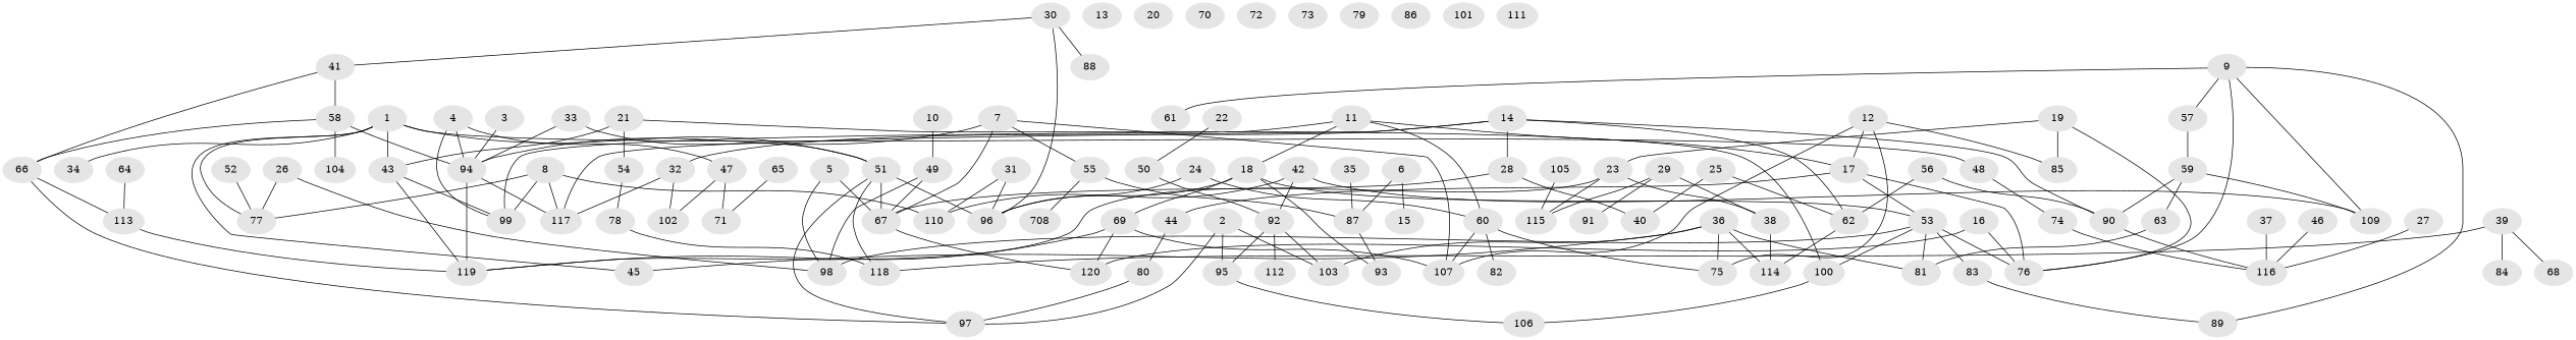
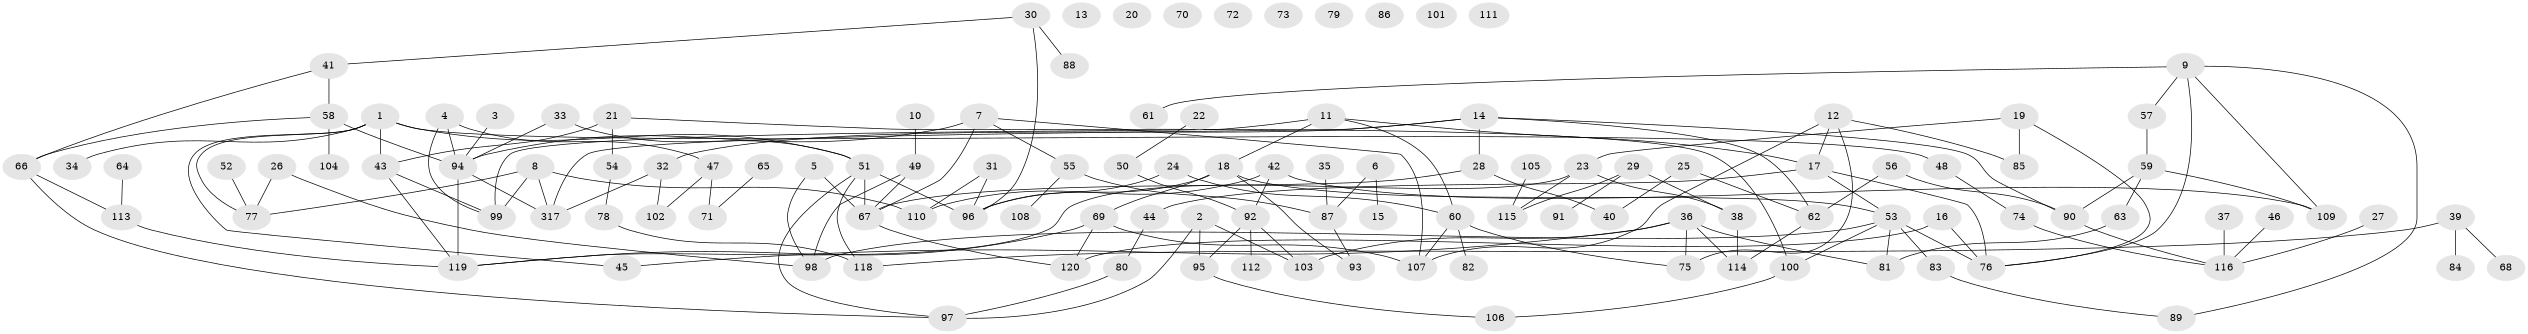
  graph {
    node [color=gray90 style=filled]
    1
    34
    43
    45
    48
    51
    77
    99
    119
    74
    97
    67
    96
    118
    2
    95
    103
    106
    3
    94
-   117
+   117 [label=317]
    4
    47
    102
    71
    5
    98
    120
    6
    15
    87
    93
    7
    55
    107
-   108 [label=708]
+   108
    8
    110
    9
    57
    61
    76
    89
    109
    59
    10
    49
    11
    17
    18
    60
    44
    53
    69
    75
    82
    12
    85
    13
    14
    28
    32
    62
    90
    40
    114
    116
    16
    80
    100
    81
    83
    19
    23
    38
    115
    20
    21
    54
    78
    22
    50
    92
    24
    25
    26
    27
    29
    91
    30
    41
    88
    58
    66
    31
    33
    35
    36
    37
    39
    68
    84
    104
    113
    42
    112
    46
    52
    56
    63
    64
    65
    70
    72
    73
    79
    86
    101
    105
    111
    1 -- 34
    1 -- 43
    1 -- 45
    1 -- 48
    1 -- 51
    1 -- 77
    43 -- 99
    43 -- 119
    48 -- 74
    51 -- 97
    51 -- 67
    51 -- 96
    51 -- 118
    74 -- 116
    67 -- 120
    2 -- 97
    2 -- 95
    2 -- 103
    95 -- 106
    3 -- 94
    94 -- 119
    94 -- 117
    4 -- 99
    4 -- 94
    4 -- 47
    47 -- 102
    47 -- 71
    5 -- 67
    5 -- 98
    6 -- 15
    6 -- 87
    87 -- 93
    7 -- 67
    7 -- 94
    7 -- 55
    7 -- 107
    55 -- 87
    55 -- 108
    8 -- 77
    8 -- 99
    8 -- 117
    8 -- 110
    9 -- 57
    9 -- 61
    9 -- 76
    9 -- 89
    9 -- 109
    57 -- 59
    59 -- 109
    59 -- 90
    59 -- 63
    10 -- 49
    49 -- 67
    49 -- 98
    11 -- 99
    11 -- 17
    11 -- 18
    11 -- 60
    17 -- 76
    17 -- 44
    17 -- 53
    18 -- 96
    18 -- 93
    18 -- 53
    18 -- 69
    60 -- 107
    60 -- 75
    60 -- 82
    44 -- 80
    53 -- 98
    53 -- 76
    53 -- 100
    53 -- 81
    53 -- 83
    69 -- 119
    69 -- 120
    69 -- 107
    12 -- 107
    12 -- 17
    12 -- 75
    12 -- 85
    14 -- 117
    14 -- 28
    14 -- 32
    14 -- 62
    14 -- 90
    28 -- 67
    28 -- 40
    32 -- 117
    32 -- 102
    62 -- 114
    90 -- 116
    16 -- 120
    16 -- 76
    80 -- 97
    100 -- 106
    83 -- 89
    19 -- 76
    19 -- 85
    19 -- 23
    23 -- 119
    23 -- 38
    23 -- 115
    38 -- 114
    21 -- 43
    21 -- 100
    21 -- 54
    54 -- 78
    78 -- 118
    22 -- 50
    50 -- 92
    92 -- 95
    92 -- 103
    92 -- 112
    24 -- 96
    24 -- 60
    25 -- 62
    25 -- 40
    26 -- 77
    26 -- 98
    27 -- 116
    29 -- 38
    29 -- 115
    29 -- 91
    30 -- 96
    30 -- 41
    30 -- 88
    41 -- 58
    41 -- 66
    58 -- 94
    58 -- 66
    58 -- 104
    66 -- 97
    66 -- 113
    31 -- 96
    31 -- 110
    33 -- 51
    33 -- 94
    35 -- 87
    36 -- 45
    36 -- 103
    36 -- 75
    36 -- 114
    36 -- 81
    37 -- 116
    39 -- 118
    39 -- 68
    39 -- 84
    113 -- 119
    42 -- 110
    42 -- 109
    42 -- 92
    46 -- 116
    52 -- 77
    56 -- 62
    56 -- 90
    63 -- 81
    64 -- 113
    65 -- 71
    105 -- 115
  }
